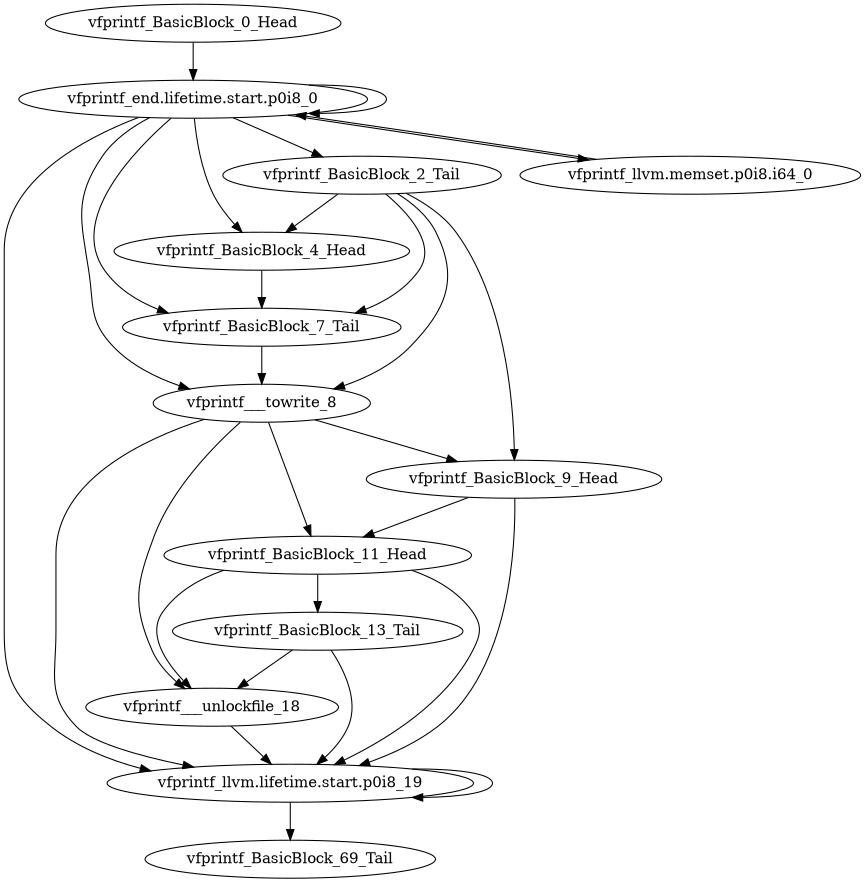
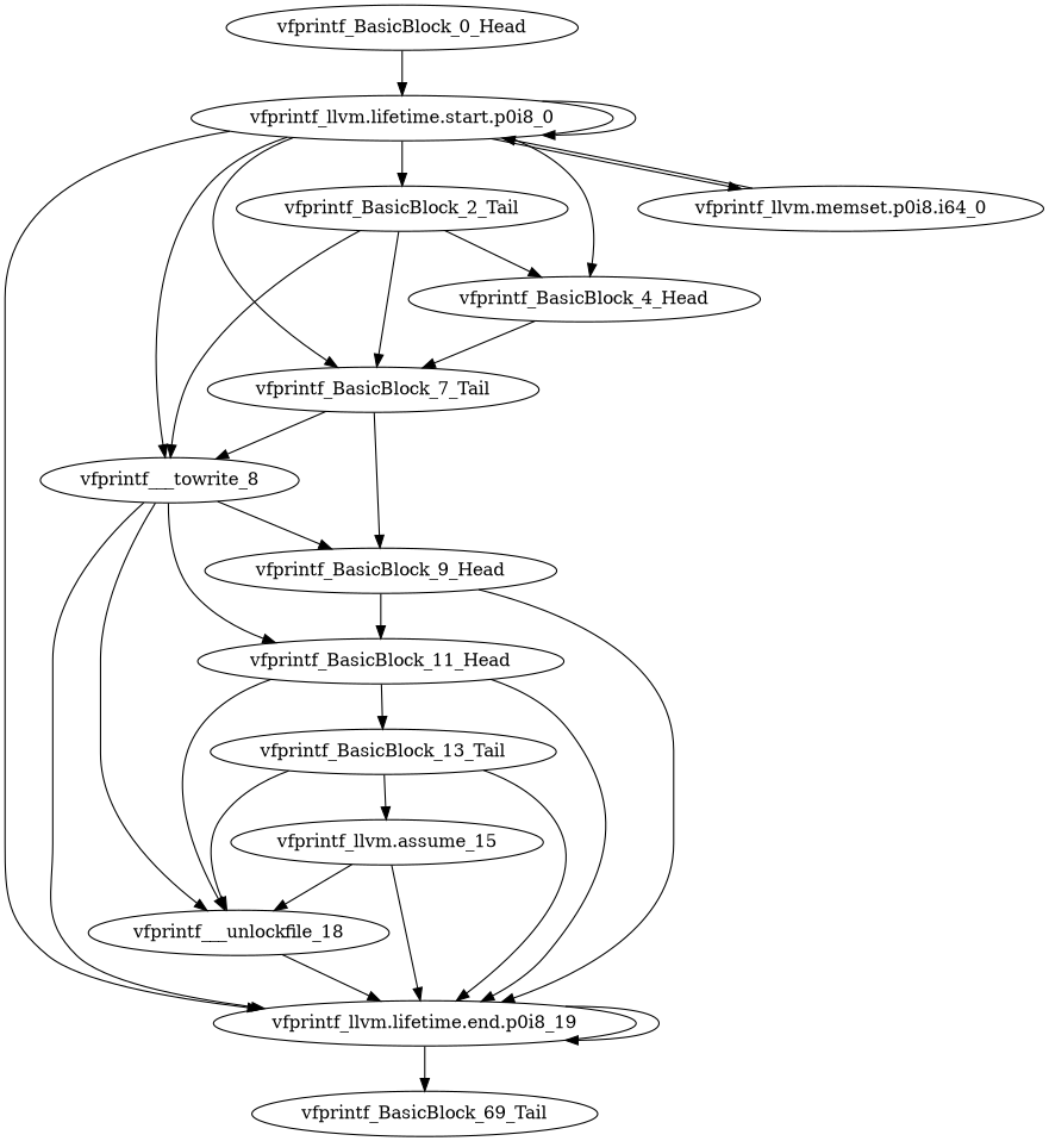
  digraph {
    vfprintf_BasicBlock_0_Head
-   "vfprintf_llvm.lifetime.start.p0i8_0" [label="vfprintf_end.lifetime.start.p0i8_0"]
-   "vfprintf_llvm.lifetime.end.p0i8_19" [label="vfprintf_llvm.lifetime.start.p0i8_19"]
+   "vfprintf_llvm.lifetime.start.p0i8_0"
+   "vfprintf_llvm.lifetime.end.p0i8_19"
    vfprintf___towrite_8
    vfprintf_BasicBlock_4_Head
    vfprintf_BasicBlock_7_Tail
    vfprintf_BasicBlock_2_Tail
    "vfprintf_llvm.memset.p0i8.i64_0"
    n9 [label=vfprintf_BasicBlock_69_Tail]
    vfprintf_BasicBlock_9_Head
    vfprintf___unlockfile_18
    vfprintf_BasicBlock_11_Head
    vfprintf_BasicBlock_13_Tail
+   "vfprintf_llvm.assume_15"
    vfprintf_BasicBlock_0_Head -> "vfprintf_llvm.lifetime.start.p0i8_0"
    "vfprintf_llvm.lifetime.start.p0i8_0" -> "vfprintf_llvm.lifetime.start.p0i8_0"
    "vfprintf_llvm.lifetime.start.p0i8_0" -> "vfprintf_llvm.lifetime.end.p0i8_19"
    "vfprintf_llvm.lifetime.start.p0i8_0" -> vfprintf___towrite_8
    "vfprintf_llvm.lifetime.start.p0i8_0" -> vfprintf_BasicBlock_4_Head
    "vfprintf_llvm.lifetime.start.p0i8_0" -> vfprintf_BasicBlock_7_Tail
    "vfprintf_llvm.lifetime.start.p0i8_0" -> vfprintf_BasicBlock_2_Tail
    "vfprintf_llvm.lifetime.start.p0i8_0" -> "vfprintf_llvm.memset.p0i8.i64_0"
    "vfprintf_llvm.lifetime.end.p0i8_19" -> "vfprintf_llvm.lifetime.end.p0i8_19"
    "vfprintf_llvm.lifetime.end.p0i8_19" -> n9
    vfprintf___towrite_8 -> "vfprintf_llvm.lifetime.end.p0i8_19"
    vfprintf___towrite_8 -> vfprintf_BasicBlock_9_Head
    vfprintf___towrite_8 -> vfprintf___unlockfile_18
    vfprintf___towrite_8 -> vfprintf_BasicBlock_11_Head
    vfprintf_BasicBlock_4_Head -> vfprintf_BasicBlock_7_Tail
    vfprintf_BasicBlock_7_Tail -> vfprintf___towrite_8
-   vfprintf_BasicBlock_2_Tail -> vfprintf_BasicBlock_9_Head
+   vfprintf_BasicBlock_7_Tail -> vfprintf_BasicBlock_9_Head
    vfprintf_BasicBlock_2_Tail -> vfprintf___towrite_8
    vfprintf_BasicBlock_2_Tail -> vfprintf_BasicBlock_4_Head
    vfprintf_BasicBlock_2_Tail -> vfprintf_BasicBlock_7_Tail
    "vfprintf_llvm.memset.p0i8.i64_0" -> "vfprintf_llvm.lifetime.start.p0i8_0"
    vfprintf_BasicBlock_9_Head -> "vfprintf_llvm.lifetime.end.p0i8_19"
    vfprintf_BasicBlock_9_Head -> vfprintf_BasicBlock_11_Head
    vfprintf___unlockfile_18 -> "vfprintf_llvm.lifetime.end.p0i8_19"
    vfprintf_BasicBlock_11_Head -> "vfprintf_llvm.lifetime.end.p0i8_19"
    vfprintf_BasicBlock_11_Head -> vfprintf___unlockfile_18
    vfprintf_BasicBlock_11_Head -> vfprintf_BasicBlock_13_Tail
    vfprintf_BasicBlock_13_Tail -> "vfprintf_llvm.lifetime.end.p0i8_19"
    vfprintf_BasicBlock_13_Tail -> vfprintf___unlockfile_18
+   vfprintf_BasicBlock_13_Tail -> "vfprintf_llvm.assume_15"
+   "vfprintf_llvm.assume_15" -> "vfprintf_llvm.lifetime.end.p0i8_19"
+   "vfprintf_llvm.assume_15" -> vfprintf___unlockfile_18
  }
